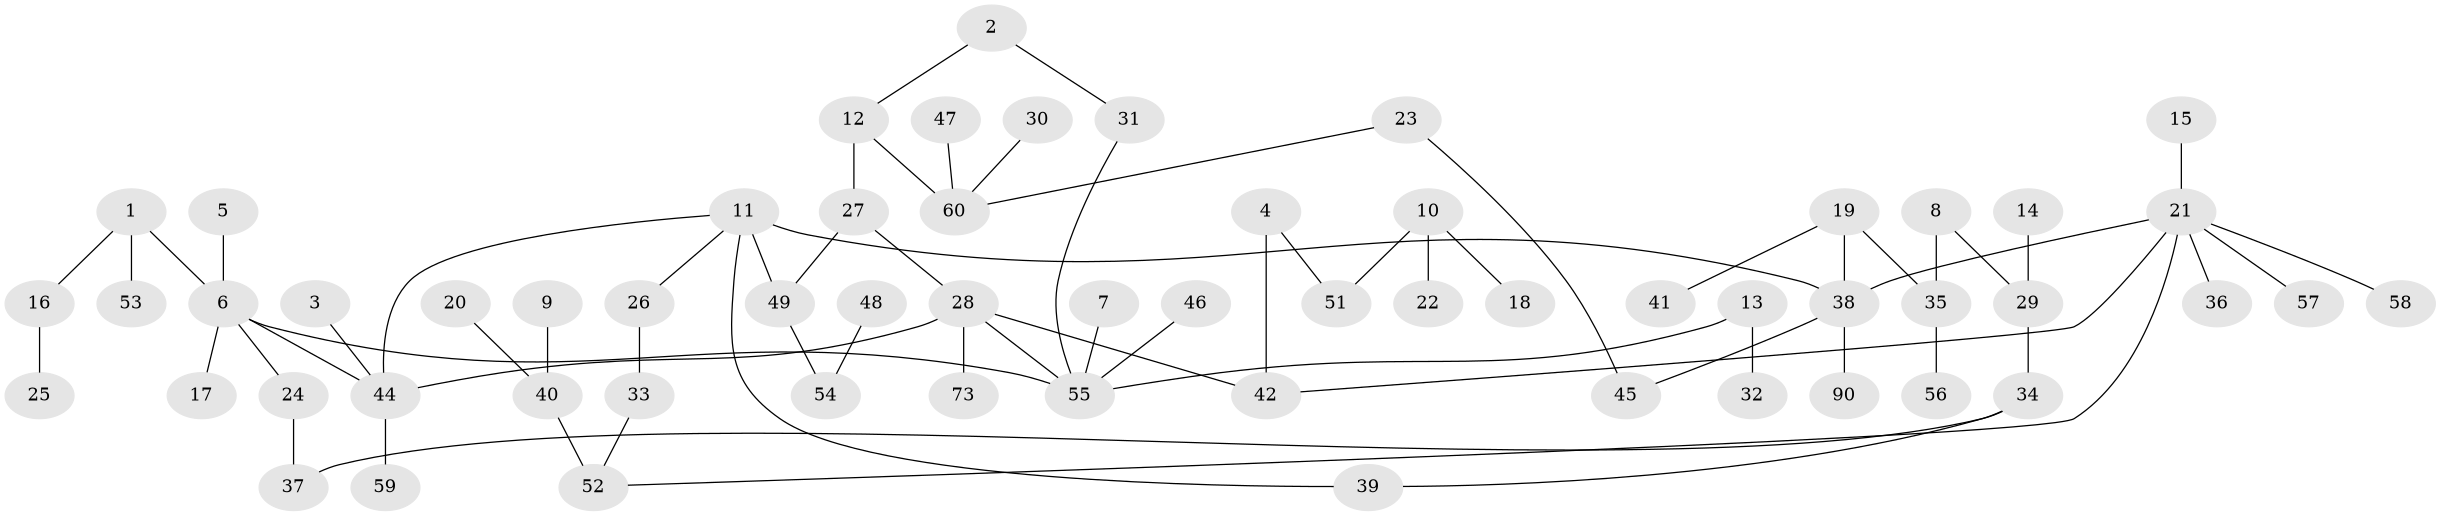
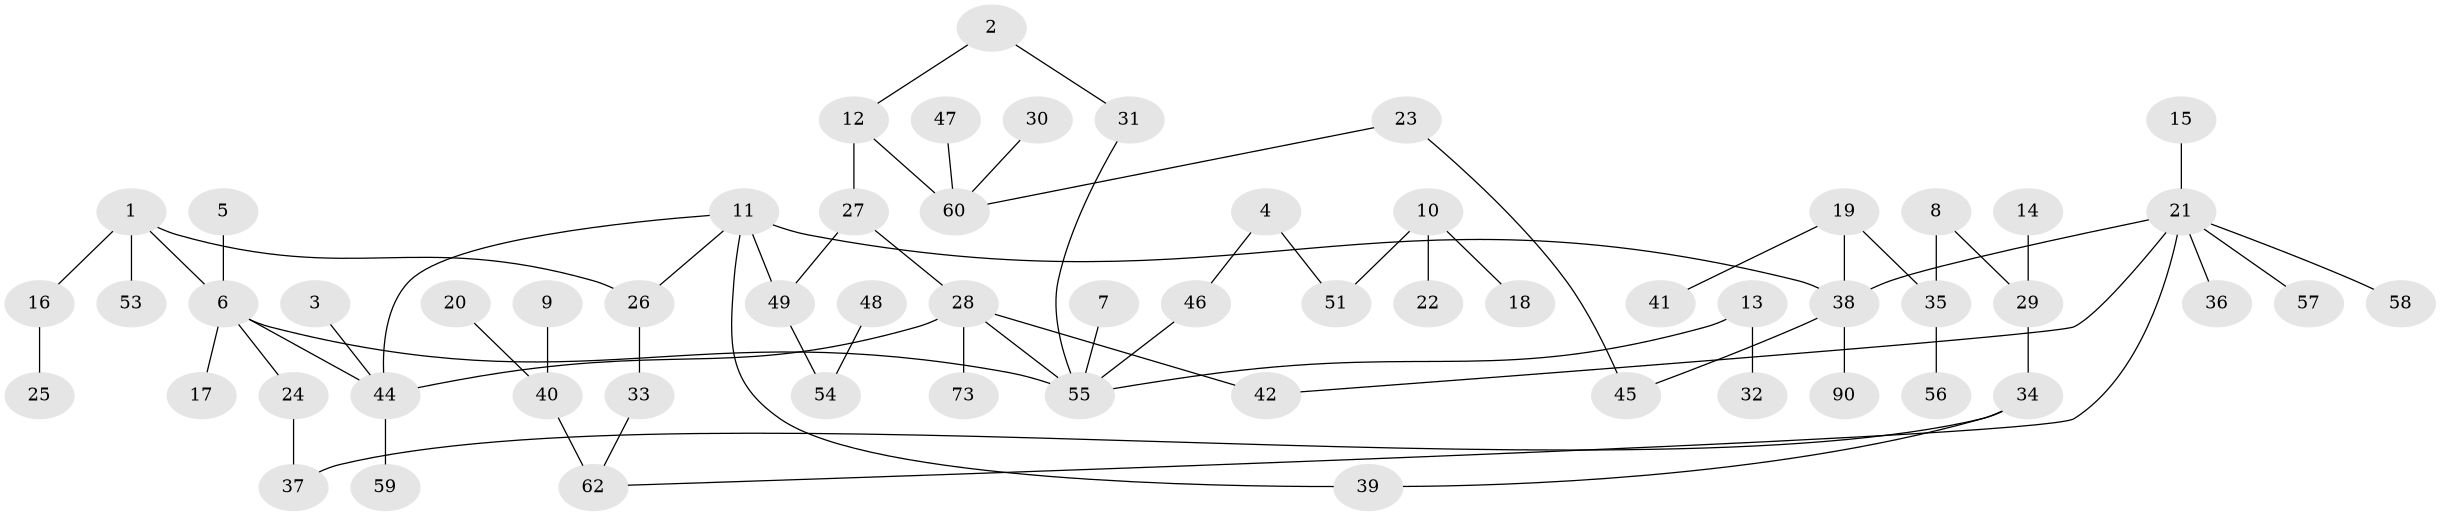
  graph {
    node [color=gray90 style=filled]
    edge [weight=1.0]
    1
    6
    16
    26
    53
    44
    17
    24
    55
    25
    33
    2
    12
    31
    27
    60
    3
    59
    4
    46
    51
    5
    37
    7
    8
    29
    35
    34
    56
    9
    40
-   52
+   52 [label=62]
    10
    18
    22
    11
    38
    39
    49
    45
    n41 [label=90]
    54
    28
    13
    32
    14
    15
    21
    36
    42
    57
    58
    19
    41
    20
    23
    n57 [label=73]
    30
    47
    48
    1 -- 6
    1 -- 16
+   1 -- 26
    1 -- 53
    6 -- 44
    6 -- 17
    6 -- 24
    6 -- 55
    16 -- 25
    26 -- 33
    44 -- 59
    24 -- 37
    33 -- 52
    2 -- 12
    2 -- 31
    12 -- 27
    12 -- 60
    31 -- 55
    27 -- 49
    27 -- 28
    3 -- 44
-   4 -- 42
+   4 -- 46
    4 -- 51
    46 -- 55
    5 -- 6
    7 -- 55
    8 -- 29
    8 -- 35
    29 -- 34
    35 -- 56
    34 -- 37
    34 -- 39
    9 -- 40
    40 -- 52 [weight=2.0]
    10 -- 51
    10 -- 18
    10 -- 22
    11 -- 26
    11 -- 44
    11 -- 38 [weight=2.0]
    11 -- 39
    11 -- 49
    38 -- 45
    38 -- n41
    49 -- 54
    28 -- 44
    28 -- 55
    28 -- 42
    28 -- n57
    13 -- 55
    13 -- 32
    14 -- 29
    15 -- 21
    21 -- 52
    21 -- 38
    21 -- 36
    21 -- 42
    21 -- 57
    21 -- 58
    19 -- 35
    19 -- 38
    19 -- 41
    20 -- 40
    23 -- 60
    23 -- 45
    30 -- 60
    47 -- 60
    48 -- 54
  }
